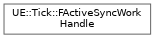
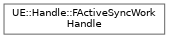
  digraph {
    rankdir=LR
-   n1 [color=grey40 fillcolor=white fontname=Helvetica fontsize=10 height=0.2 label="UE::Tick::FActiveSyncWork\lHandle" shape=box style=filled width=0.4]
+   n1 [color=grey40 fillcolor=white fontname=Helvetica fontsize=10 height=0.2 label="UE::Handle::FActiveSyncWork\lHandle" shape=box style=filled width=0.4]
  }
